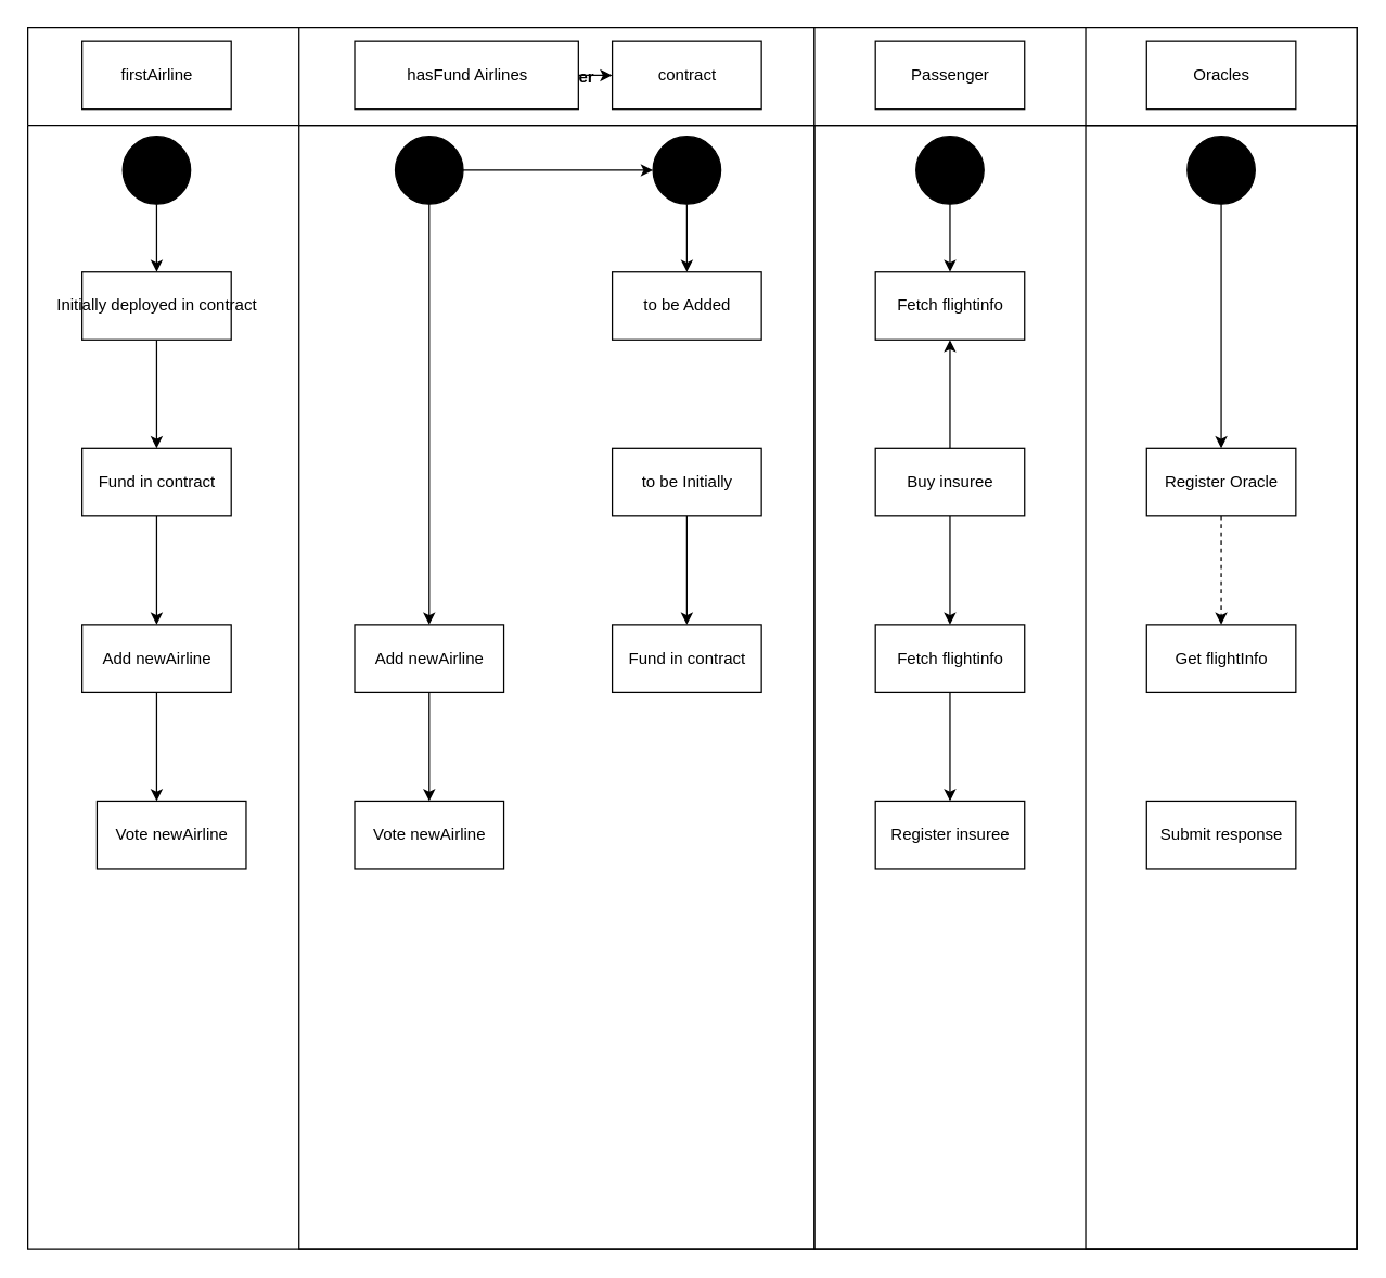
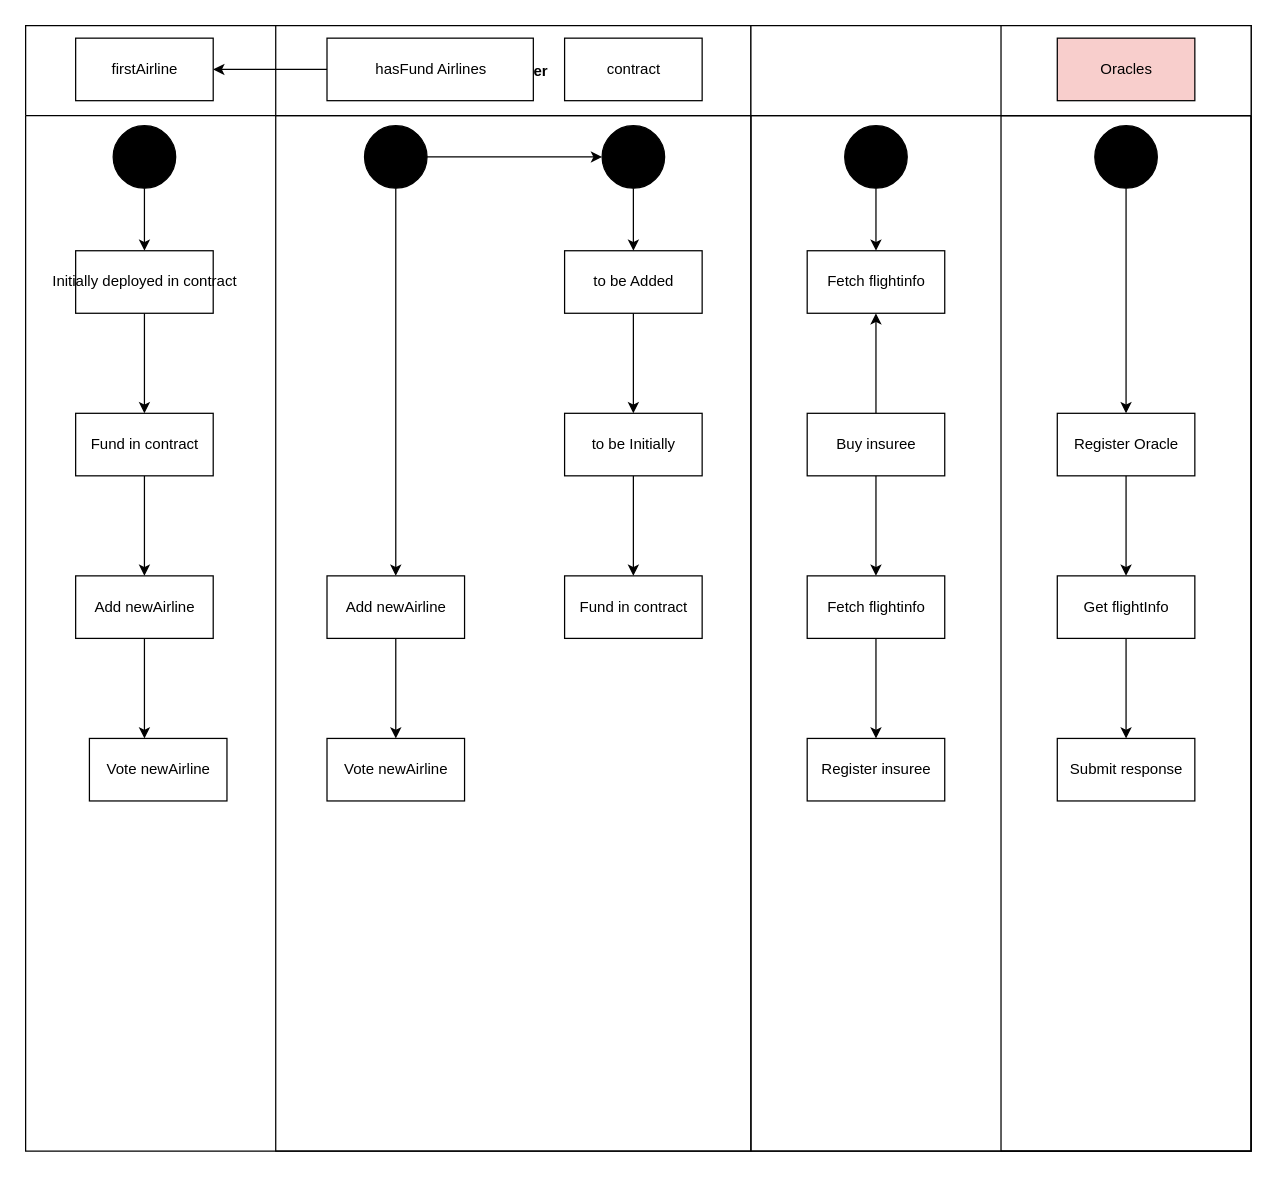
  <mxCell id="0" />
  <mxCell id="1" parent="0" />
  <mxCell id="2" value="Container" style="swimlane;startSize=72;" parent="1" vertex="1"><mxGeometry x="20" y="20" width="980" height="900" as="geometry" /></mxCell>
  <mxCell id="3" value="Container" style="swimlane;startSize=72;" parent="2" vertex="1"><mxGeometry x="200" width="380" height="900" as="geometry" /></mxCell>
  <mxCell id="4" value="Fund in contract" style="html=1;" parent="3" vertex="1"><mxGeometry x="231" y="440" width="110" height="50" as="geometry" /></mxCell>
+ <mxCell id="5" value="" style="edgeStyle=orthogonalEdgeStyle;rounded=0;orthogonalLoop=1;jettySize=auto;html=1;" edge="1" parent="3" source="6" target="8"><mxGeometry relative="1" as="geometry" /></mxCell>
  <mxCell id="6" value="to be Added" style="html=1;" parent="3" vertex="1"><mxGeometry x="231" y="180" width="110" height="50" as="geometry" /></mxCell>
  <mxCell id="7" value="" style="edgeStyle=orthogonalEdgeStyle;rounded=0;orthogonalLoop=1;jettySize=auto;html=1;" edge="1" parent="3" source="8" target="4"><mxGeometry relative="1" as="geometry" /></mxCell>
  <mxCell id="8" value="to be Initially" style="html=1;" vertex="1" parent="3"><mxGeometry x="231" y="310" width="110" height="50" as="geometry" /></mxCell>
  <mxCell id="9" value="" style="edgeStyle=orthogonalEdgeStyle;rounded=0;orthogonalLoop=1;jettySize=auto;html=1;" parent="3" source="11" target="13" edge="1"><mxGeometry relative="1" as="geometry" /></mxCell>
  <mxCell id="10" value="" style="edgeStyle=orthogonalEdgeStyle;rounded=0;orthogonalLoop=1;jettySize=auto;html=1;" edge="1" parent="3" source="11" target="19"><mxGeometry relative="1" as="geometry"><mxPoint x="96" y="210" as="targetPoint" /></mxGeometry></mxCell>
  <mxCell id="11" value="" style="shape=mxgraph.bpmn.shape;html=1;verticalLabelPosition=bottom;labelBackgroundColor=#ffffff;verticalAlign=top;align=center;perimeter=ellipsePerimeter;outlineConnect=0;outline=standard;symbol=general;fillColor=#000000;" parent="3" vertex="1"><mxGeometry x="71" y="80" width="50" height="50" as="geometry" /></mxCell>
  <mxCell id="12" value="" style="edgeStyle=orthogonalEdgeStyle;rounded=0;orthogonalLoop=1;jettySize=auto;html=1;" edge="1" parent="3" source="13" target="6"><mxGeometry relative="1" as="geometry" /></mxCell>
  <mxCell id="13" value="" style="shape=mxgraph.bpmn.shape;html=1;verticalLabelPosition=bottom;labelBackgroundColor=#ffffff;verticalAlign=top;align=center;perimeter=ellipsePerimeter;outlineConnect=0;outline=standard;symbol=general;fillColor=#000000;" parent="3" vertex="1"><mxGeometry x="261" y="80" width="50" height="50" as="geometry" /></mxCell>
- <mxCell id="14" value="" style="edgeStyle=orthogonalEdgeStyle;rounded=0;orthogonalLoop=1;jettySize=auto;html=1;" parent="3" source="15" target="16" edge="1"><mxGeometry relative="1" as="geometry" /></mxCell>
+ <mxCell id="14" value="" style="edgeStyle=orthogonalEdgeStyle;rounded=0;orthogonalLoop=1;jettySize=auto;html=1;" parent="3" source="15" target="45" edge="1"><mxGeometry relative="1" as="geometry" /></mxCell>
  <mxCell id="15" value="hasFund Airlines" style="html=1;" parent="3" vertex="1"><mxGeometry x="41" y="10" width="165" height="50" as="geometry" /></mxCell>
  <mxCell id="16" value="contract" style="html=1;" parent="3" vertex="1"><mxGeometry x="231" y="10" width="110" height="50" as="geometry" /></mxCell>
  <mxCell id="17" value="Vote newAirline" style="html=1;" parent="3" vertex="1"><mxGeometry x="41" y="570" width="110" height="50" as="geometry" /></mxCell>
  <mxCell id="18" value="" style="edgeStyle=orthogonalEdgeStyle;rounded=0;orthogonalLoop=1;jettySize=auto;html=1;" edge="1" parent="3" source="19" target="17"><mxGeometry relative="1" as="geometry" /></mxCell>
  <mxCell id="19" value="Add newAirline" style="html=1;" vertex="1" parent="3"><mxGeometry x="41" y="440" width="110" height="50" as="geometry" /></mxCell>
  <mxCell id="20" value="" style="swimlane;startSize=72;" parent="2" vertex="1"><mxGeometry x="580" width="400" height="900" as="geometry" /></mxCell>
  <mxCell id="21" value="Container" style="swimlane;startSize=72;" parent="20" vertex="1"><mxGeometry x="200" width="200" height="900" as="geometry" /></mxCell>
- <mxCell id="22" value="Oracles" style="html=1;" parent="21" vertex="1"><mxGeometry x="45" y="10" width="110" height="50" as="geometry" /></mxCell>
+ <mxCell id="22" value="Oracles" style="html=1;fillColor=#f8cecc;" parent="21" vertex="1"><mxGeometry x="45" y="10" width="110" height="50" as="geometry" /></mxCell>
  <mxCell id="23" value="" style="edgeStyle=orthogonalEdgeStyle;rounded=0;orthogonalLoop=1;jettySize=auto;html=1;entryX=0.5;entryY=0;entryDx=0;entryDy=0;" parent="21" source="24" edge="1"><mxGeometry relative="1" as="geometry"><mxPoint x="100" y="310" as="targetPoint" /></mxGeometry></mxCell>
  <mxCell id="24" value="" style="shape=mxgraph.bpmn.shape;html=1;verticalLabelPosition=bottom;labelBackgroundColor=#ffffff;verticalAlign=top;align=center;perimeter=ellipsePerimeter;outlineConnect=0;outline=standard;symbol=general;fillColor=#000000;" parent="21" vertex="1"><mxGeometry x="75" y="80" width="50" height="50" as="geometry" /></mxCell>
- <mxCell id="25" value="" style="edgeStyle=orthogonalEdgeStyle;rounded=0;orthogonalLoop=1;jettySize=auto;html=1;dashed=1;" parent="21" source="26" target="28" edge="1"><mxGeometry relative="1" as="geometry" /></mxCell>
+ <mxCell id="25" value="" style="edgeStyle=orthogonalEdgeStyle;rounded=0;orthogonalLoop=1;jettySize=auto;html=1;" parent="21" source="26" target="28" edge="1"><mxGeometry relative="1" as="geometry" /></mxCell>
  <mxCell id="26" value="Register Oracle" style="html=1;" parent="21" vertex="1"><mxGeometry x="45" y="310" width="110" height="50" as="geometry" /></mxCell>
+ <mxCell id="27" value="" style="edgeStyle=orthogonalEdgeStyle;rounded=0;orthogonalLoop=1;jettySize=auto;html=1;" parent="21" source="28" target="29" edge="1"><mxGeometry relative="1" as="geometry" /></mxCell>
  <mxCell id="28" value="Get flightInfo" style="html=1;" parent="21" vertex="1"><mxGeometry x="45" y="440" width="110" height="50" as="geometry" /></mxCell>
  <mxCell id="29" value="Submit response" style="html=1;" parent="21" vertex="1"><mxGeometry x="45" y="570" width="110" height="50" as="geometry" /></mxCell>
- <mxCell id="30" value="Passenger" style="html=1;" parent="20" vertex="1"><mxGeometry x="45" y="10" width="110" height="50" as="geometry" /></mxCell>
  <mxCell id="31" value="" style="edgeStyle=orthogonalEdgeStyle;rounded=0;orthogonalLoop=1;jettySize=auto;html=1;" parent="20" source="33" target="36" edge="1"><mxGeometry relative="1" as="geometry" /></mxCell>
  <mxCell id="32" value="" style="edgeStyle=orthogonalEdgeStyle;rounded=0;orthogonalLoop=1;jettySize=auto;html=1;" edge="1" parent="20" source="33" target="34"><mxGeometry relative="1" as="geometry" /></mxCell>
  <mxCell id="33" value="Buy insuree" style="html=1;" parent="20" vertex="1"><mxGeometry x="45" y="310" width="110" height="50" as="geometry" /></mxCell>
  <mxCell id="34" value="Fetch flightinfo" style="html=1;" vertex="1" parent="20"><mxGeometry x="45" y="180" width="110" height="50" as="geometry" /></mxCell>
  <mxCell id="35" value="" style="edgeStyle=orthogonalEdgeStyle;rounded=0;orthogonalLoop=1;jettySize=auto;html=1;" parent="20" source="36" target="37" edge="1"><mxGeometry relative="1" as="geometry" /></mxCell>
  <mxCell id="36" value="Fetch flightinfo" style="html=1;" parent="20" vertex="1"><mxGeometry x="45" y="440" width="110" height="50" as="geometry" /></mxCell>
  <mxCell id="37" value="Register insuree" style="html=1;" parent="20" vertex="1"><mxGeometry x="45" y="570" width="110" height="50" as="geometry" /></mxCell>
  <mxCell id="38" value="" style="edgeStyle=orthogonalEdgeStyle;rounded=0;orthogonalLoop=1;jettySize=auto;html=1;" edge="1" parent="20" source="39" target="34"><mxGeometry relative="1" as="geometry" /></mxCell>
  <mxCell id="39" value="" style="shape=mxgraph.bpmn.shape;html=1;verticalLabelPosition=bottom;labelBackgroundColor=#ffffff;verticalAlign=top;align=center;perimeter=ellipsePerimeter;outlineConnect=0;outline=standard;symbol=general;fillColor=#000000;" parent="20" vertex="1"><mxGeometry x="75" y="80" width="50" height="50" as="geometry" /></mxCell>
  <mxCell id="40" value="Vote newAirline" style="html=1;" parent="2" vertex="1"><mxGeometry x="51" y="570" width="110" height="50" as="geometry" /></mxCell>
  <mxCell id="41" value="Add newAirline" style="html=1;" parent="2" vertex="1"><mxGeometry x="40" y="440" width="110" height="50" as="geometry" /></mxCell>
  <mxCell id="42" value="" style="edgeStyle=orthogonalEdgeStyle;rounded=0;orthogonalLoop=1;jettySize=auto;html=1;" edge="1" parent="2" source="43" target="41"><mxGeometry relative="1" as="geometry" /></mxCell>
  <mxCell id="43" value="Fund in contract" style="html=1;" vertex="1" parent="2"><mxGeometry x="40" y="310" width="110" height="50" as="geometry" /></mxCell>
  <mxCell id="44" value="" style="edgeStyle=orthogonalEdgeStyle;rounded=0;orthogonalLoop=1;jettySize=auto;html=1;" parent="2" edge="1"><mxGeometry relative="1" as="geometry"><mxPoint x="95" y="490" as="sourcePoint" /><mxPoint x="95" y="570" as="targetPoint" /></mxGeometry></mxCell>
  <mxCell id="45" value="firstAirline" style="html=1;" parent="1" vertex="1"><mxGeometry x="60" y="30" width="110" height="50" as="geometry" /></mxCell>
  <mxCell id="46" value="" style="edgeStyle=orthogonalEdgeStyle;rounded=0;orthogonalLoop=1;jettySize=auto;html=1;" edge="1" parent="1" source="47" target="43"><mxGeometry relative="1" as="geometry" /></mxCell>
  <mxCell id="47" value="Initially deployed in contract" style="html=1;" parent="1" vertex="1"><mxGeometry x="60" y="200" width="110" height="50" as="geometry" /></mxCell>
  <mxCell id="48" style="edgeStyle=orthogonalEdgeStyle;rounded=0;orthogonalLoop=1;jettySize=auto;html=1;" parent="1" source="49" edge="1"><mxGeometry relative="1" as="geometry"><mxPoint x="115" y="200" as="targetPoint" /></mxGeometry></mxCell>
  <mxCell id="49" value="" style="shape=mxgraph.bpmn.shape;html=1;verticalLabelPosition=bottom;labelBackgroundColor=#ffffff;verticalAlign=top;align=center;perimeter=ellipsePerimeter;outlineConnect=0;outline=standard;symbol=general;fillColor=#000000;" parent="1" vertex="1"><mxGeometry x="90" y="100" width="50" height="50" as="geometry" /></mxCell>
